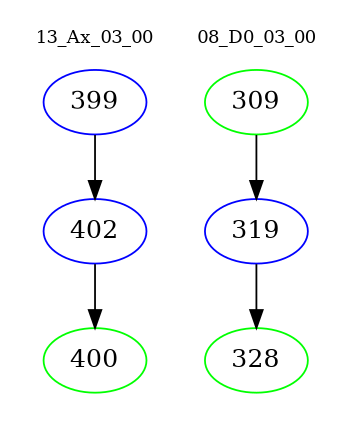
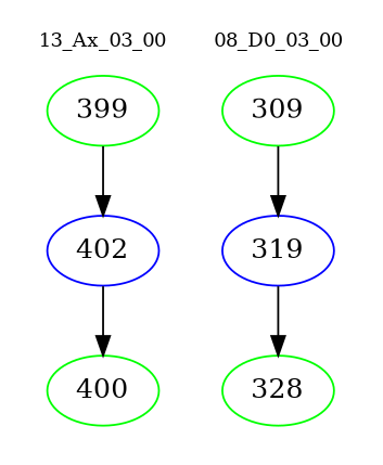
  digraph {
    node [color=green]
    edge [color=black]
    n1 [color=blue label=402]
-   n2 [color=blue label=399]
+   n2 [label=399]
    n3 [label=400]
    n4 [color=blue label=319]
    n5 [label=328]
    n6 [label=309]
    subgraph cluster_1 {
      color=white
      fontsize=10
      label="13_Ax_03_00"
      n1
      n2
      n3
    }
    subgraph cluster_2 {
      color=white
      fontsize=10
      label="08_D0_03_00"
      n4
      n5
      n6
    }
    n1 -> n3
    n2 -> n1
    n4 -> n5
    n6 -> n4
  }
